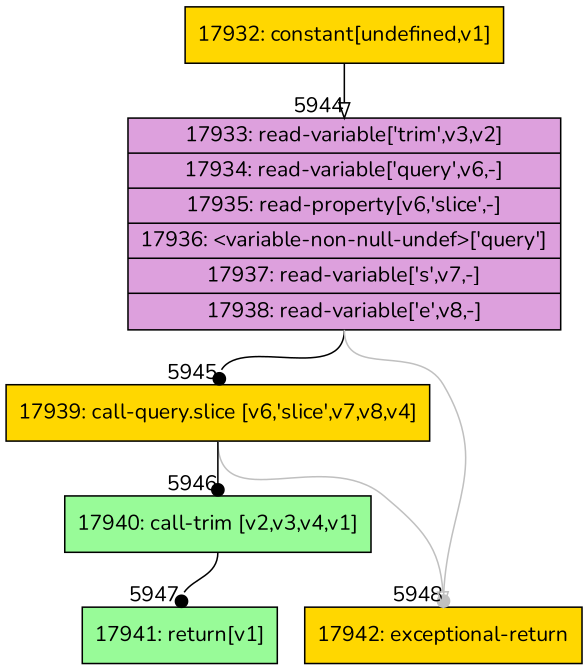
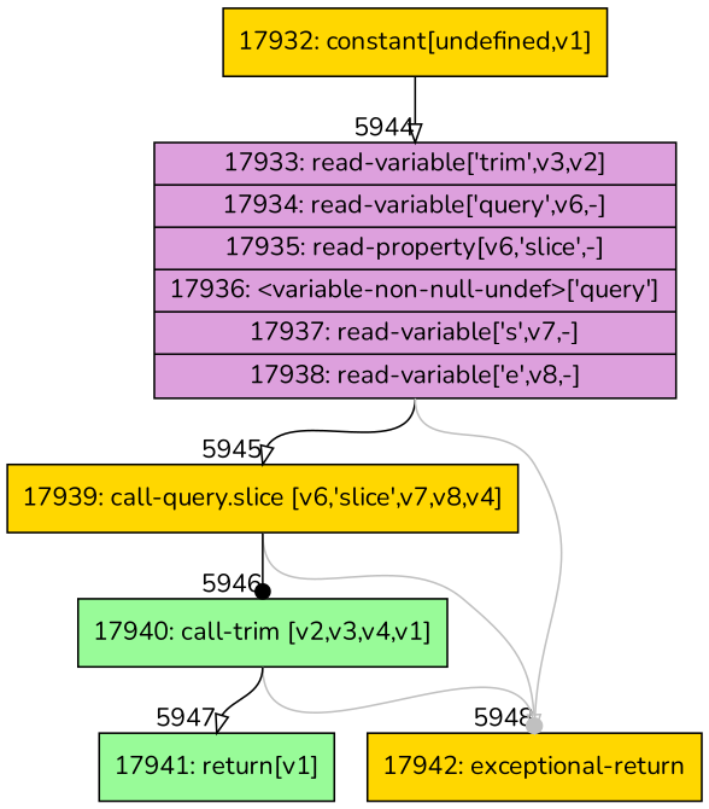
  digraph {
    fontname=Nunito
    rankdir=TD
    node [fillcolor=gold fontname=Nunito shape=record style=filled]
    edge [arrowhead=onormal fontname=Nunito headport=n tailport=s]
    n1 [label="{17932: constant[undefined,v1]}"]
    n2 [fillcolor=plum label="{17933: read-variable['trim',v3,v2]|17934: read-variable['query',v6,-]|17935: read-property[v6,'slice',-]|17936: \<variable-non-null-undef\>['query']|17937: read-variable['s',v7,-]|17938: read-variable['e',v8,-]}"]
    n3 [label="{17939: call-query.slice [v6,'slice',v7,v8,v4]}"]
    n4 [label="{17942: exceptional-return}"]
    n5 [fillcolor=palegreen label="{17940: call-trim [v2,v3,v4,v1]}"]
    n6 [fillcolor=palegreen label="{17941: return[v1]}"]
    n1 -> n2 [headlabel="      5944"]
-   n2 -> n3 [arrowhead=dot headlabel="      5945"]
+   n2 -> n3 [headlabel="      5945"]
    n2 -> n4 [arrowhead=dot color=gray headlabel="      5948"]
    n3 -> n4 [color=gray]
    n3 -> n5 [arrowhead=dot headlabel="      5946"]
-   n5 -> n6 [arrowhead=dot headlabel="      5947"]
+   n5 -> n4 [arrowhead=dot color=gray]
+   n5 -> n6 [headlabel="      5947"]
  }
